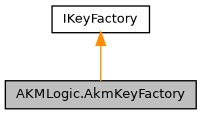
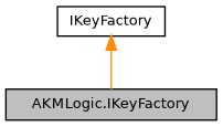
  digraph {
    node [color=black fontname=Helvetica fontsize=10 shape=record style=filled]
-   n1 [fillcolor=grey75 fontcolor=black height=0.2 label="AKMLogic.AkmKeyFactory" width=0.4]
+   n1 [fillcolor=grey75 fontcolor=black height=0.2 label="AKMLogic.IKeyFactory" width=0.4]
    n2 [fillcolor=white height=0.2 label=IKeyFactory width=0.4]
    n2 -> n1 [color=darkorange dir=back fontname=Helvetica fontsize=10 labelfontname=Helvetica labelfontsize=10 style=solid]
  }
